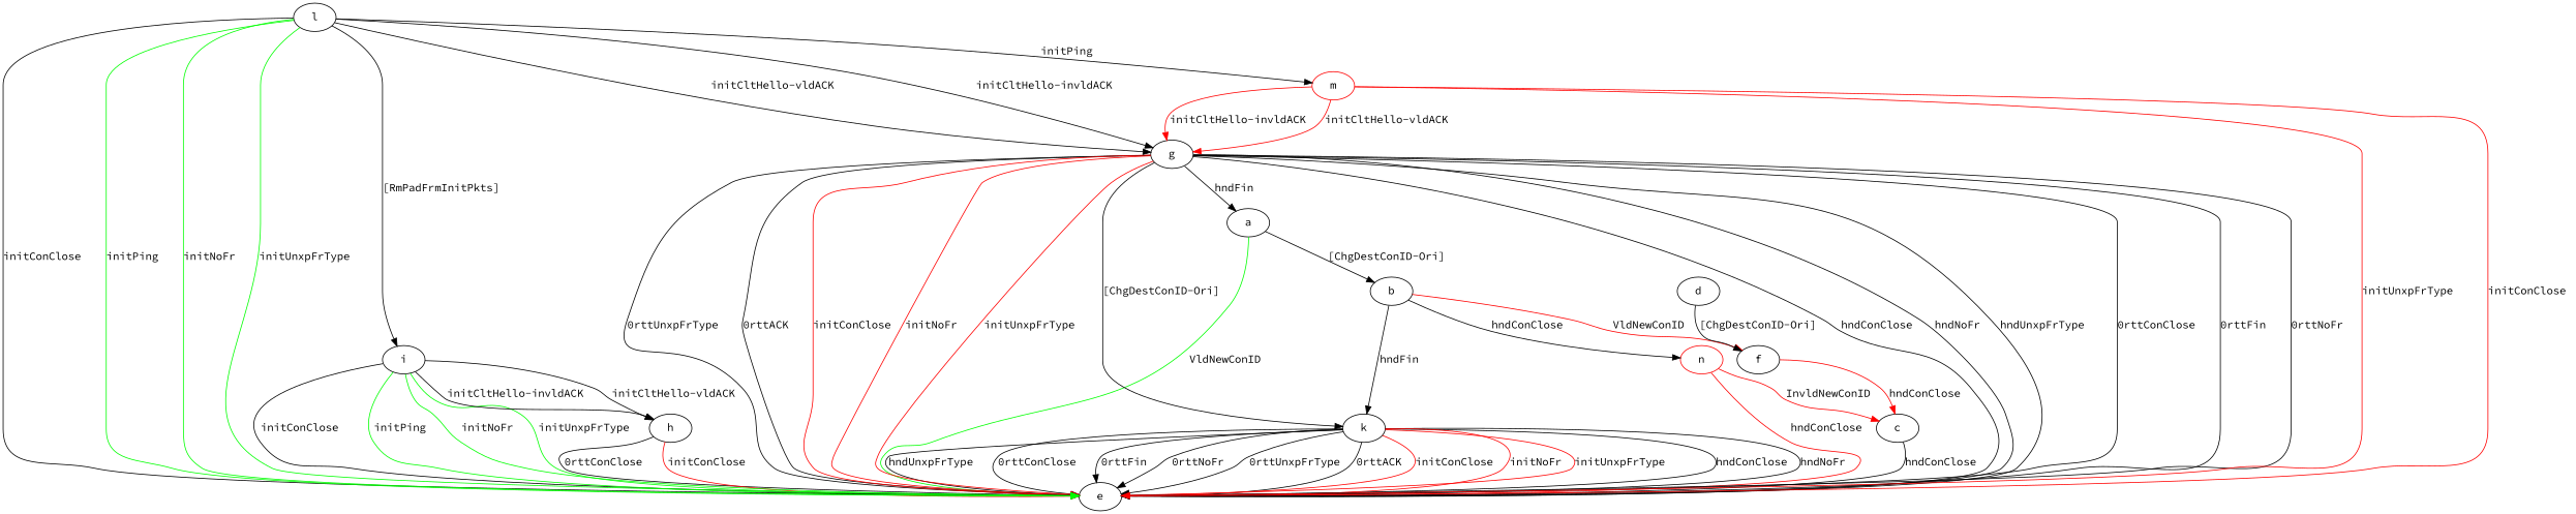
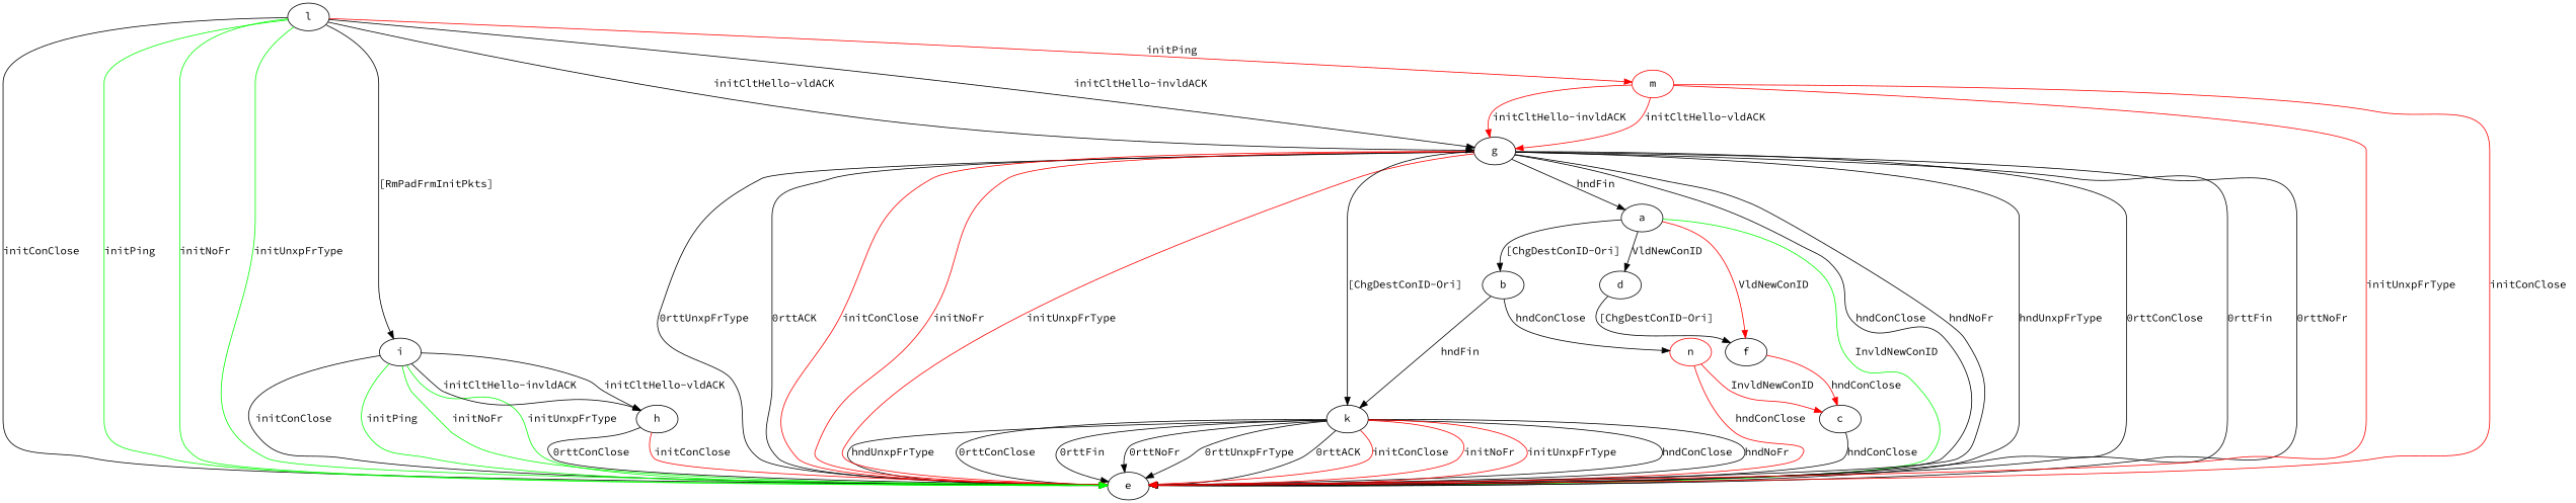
  digraph {
    fontname="Source Code Pro"
    node [fontname="Source Code Pro"]
    edge [fontname="Source Code Pro"]
    a
    b
    d
    e
    f
    n [color=red]
    k
    c
    g
    h
    i
    l
    m [color=red]
    a -> b [label="[ChgDestConID-Ori] "]
-   a -> e [color=green label="VldNewConID "]
-   b -> f [color=red label="VldNewConID "]
+   a -> d [label="VldNewConID "]
+   a -> e [color=green label="InvldNewConID "]
+   a -> f [color=red label="VldNewConID "]
    b -> n [color=black label="hndConClose "]
    b -> k [label="hndFin "]
    d -> f [label="[ChgDestConID-Ori] "]
    f -> c [color=red label="hndConClose "]
    n -> e [color=red label="hndConClose "]
    n -> c [color=red label="InvldNewConID "]
    k -> e [label="hndConClose "]
    k -> e [label="hndNoFr "]
    k -> e [label="hndUnxpFrType "]
    k -> e [label="0rttConClose "]
    k -> e [label="0rttFin "]
    k -> e [label="0rttNoFr "]
    k -> e [label="0rttUnxpFrType "]
    k -> e [label="0rttACK "]
    k -> e [color=red label="initConClose "]
    k -> e [color=red label="initNoFr "]
    k -> e [color=red label="initUnxpFrType "]
    c -> e [label="hndConClose "]
    g -> a [label="hndFin "]
    g -> e [label="hndConClose "]
    g -> e [label="hndNoFr "]
    g -> e [label="hndUnxpFrType "]
    g -> e [label="0rttConClose "]
    g -> e [label="0rttFin "]
    g -> e [label="0rttNoFr "]
    g -> e [label="0rttUnxpFrType "]
    g -> e [label="0rttACK "]
    g -> e [color=red label="initConClose "]
    g -> e [color=red label="initNoFr "]
    g -> e [color=red label="initUnxpFrType "]
    g -> k [label="[ChgDestConID-Ori] "]
    h -> e [label="0rttConClose "]
    h -> e [color=red label="initConClose "]
    i -> e [label="initConClose "]
    i -> e [color=green label="initPing "]
    i -> e [color=green label="initNoFr "]
    i -> e [color=green label="initUnxpFrType "]
    i -> h [label="initCltHello-vldACK "]
    i -> h [label="initCltHello-invldACK "]
    l -> e [label="initConClose "]
    l -> e [color=green label="initPing "]
    l -> e [color=green label="initNoFr "]
    l -> e [color=green label="initUnxpFrType "]
    l -> g [label="initCltHello-vldACK "]
    l -> g [label="initCltHello-invldACK "]
    l -> i [label="[RmPadFrmInitPkts] "]
-   l -> m [color=black label="initPing "]
+   l -> m [color=red label="initPing "]
    m -> e [color=red label="initConClose "]
    m -> e [color=red label="initUnxpFrType "]
    m -> g [color=red label="initCltHello-vldACK "]
    m -> g [color=red label="initCltHello-invldACK "]
  }
